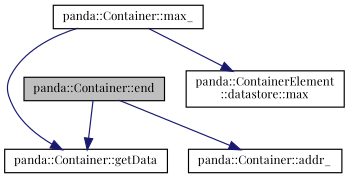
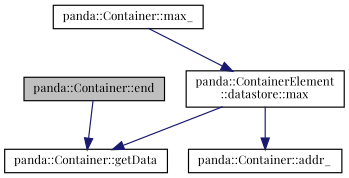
  digraph {
    fontname="Playfair Display"
    rankdir=TB
    node [color=black fillcolor=white fontname="Playfair Display" fontsize=10 shape=record style=filled]
    edge [color=midnightblue fontname="Playfair Display" fontsize=10 labelfontname=Helvetica labelfontsize=10 style=solid]
    n1 [fillcolor=grey75 fontcolor=black height=0.2 label="panda::Container::end" width=0.4]
    n2 [height=0.2 label="panda::Container::addr_" width=0.4]
    n3 [height=0.2 label="panda::Container::getData" width=0.4]
    n4 [height=0.2 label="panda::Container::max_" width=0.4]
    n5 [height=0.2 label="panda::ContainerElement\l::datastore::max" width=0.4]
-   n1 -> n2
+   n5 -> n2
    n1 -> n3
-   n4 -> n3
+   n5 -> n3
    n4 -> n5
  }
